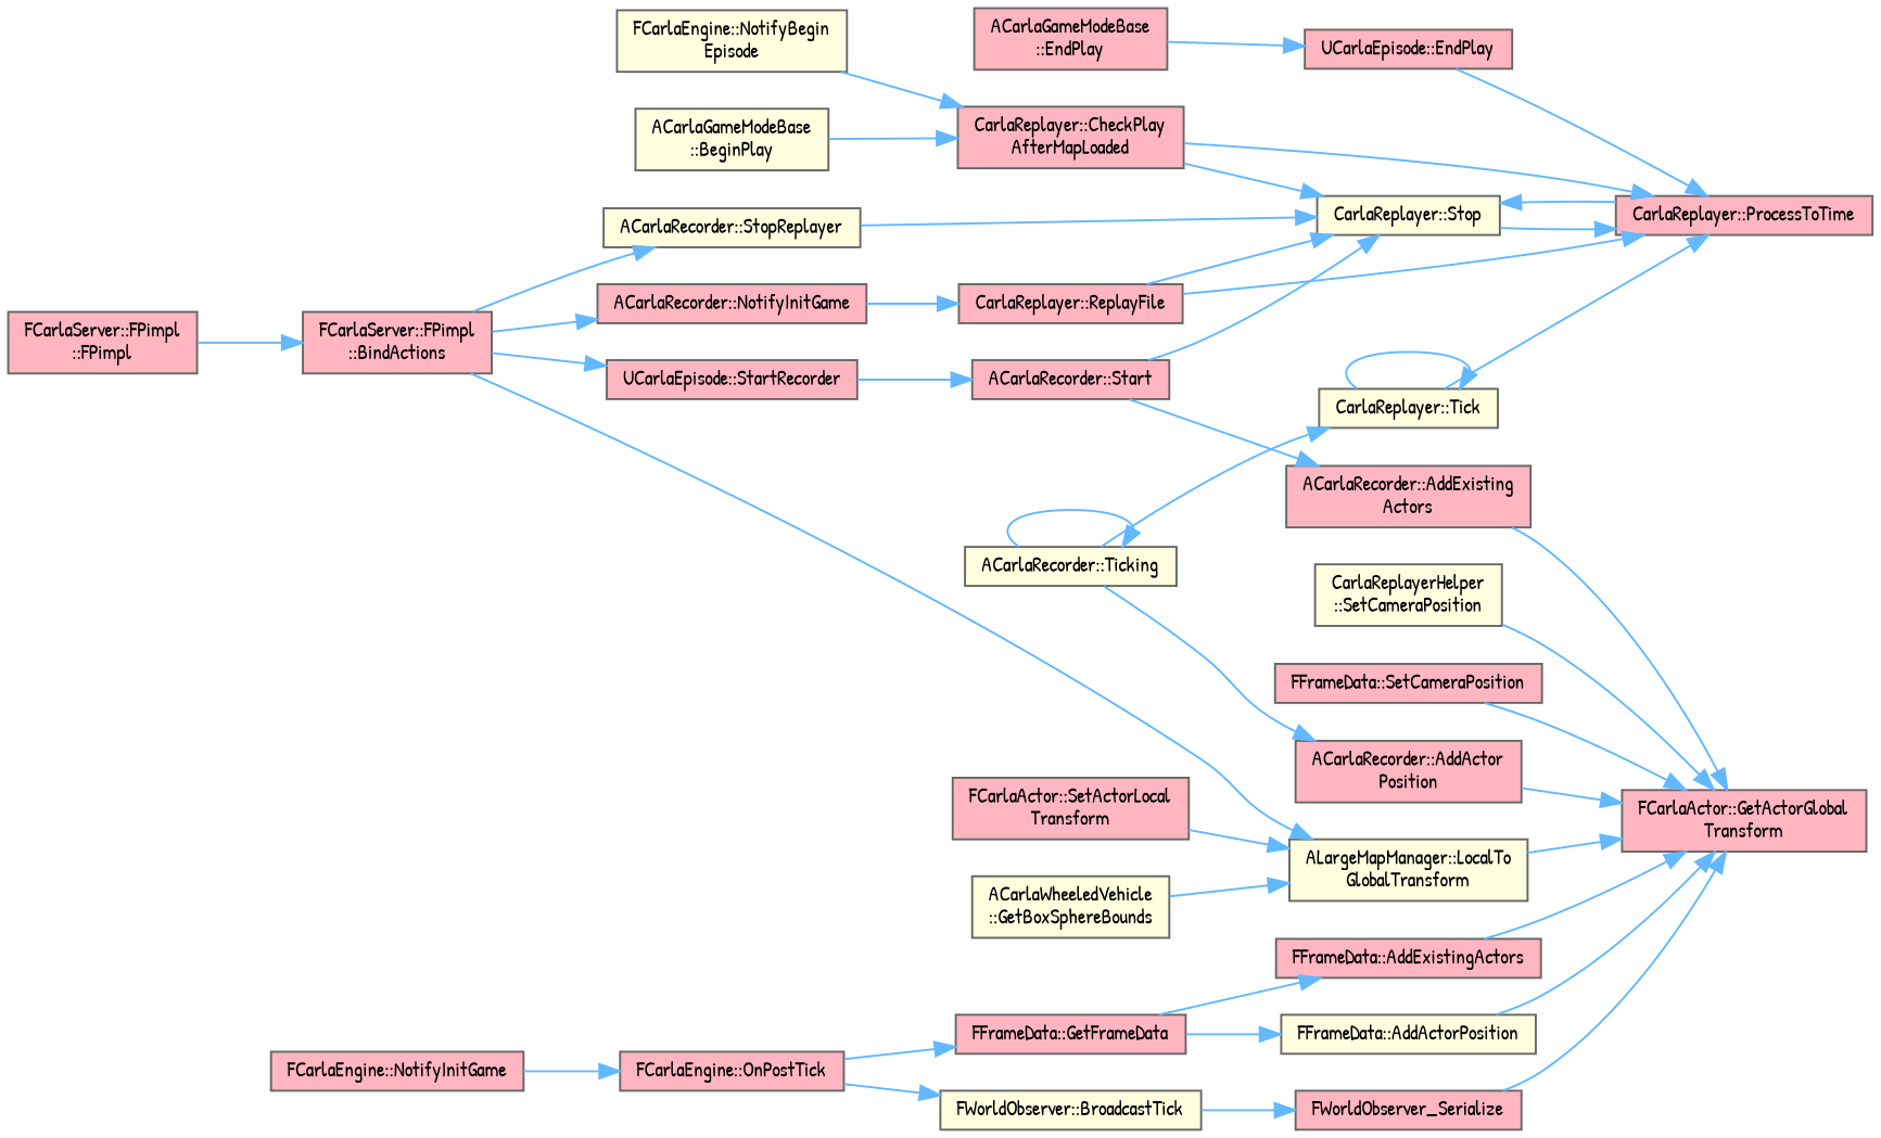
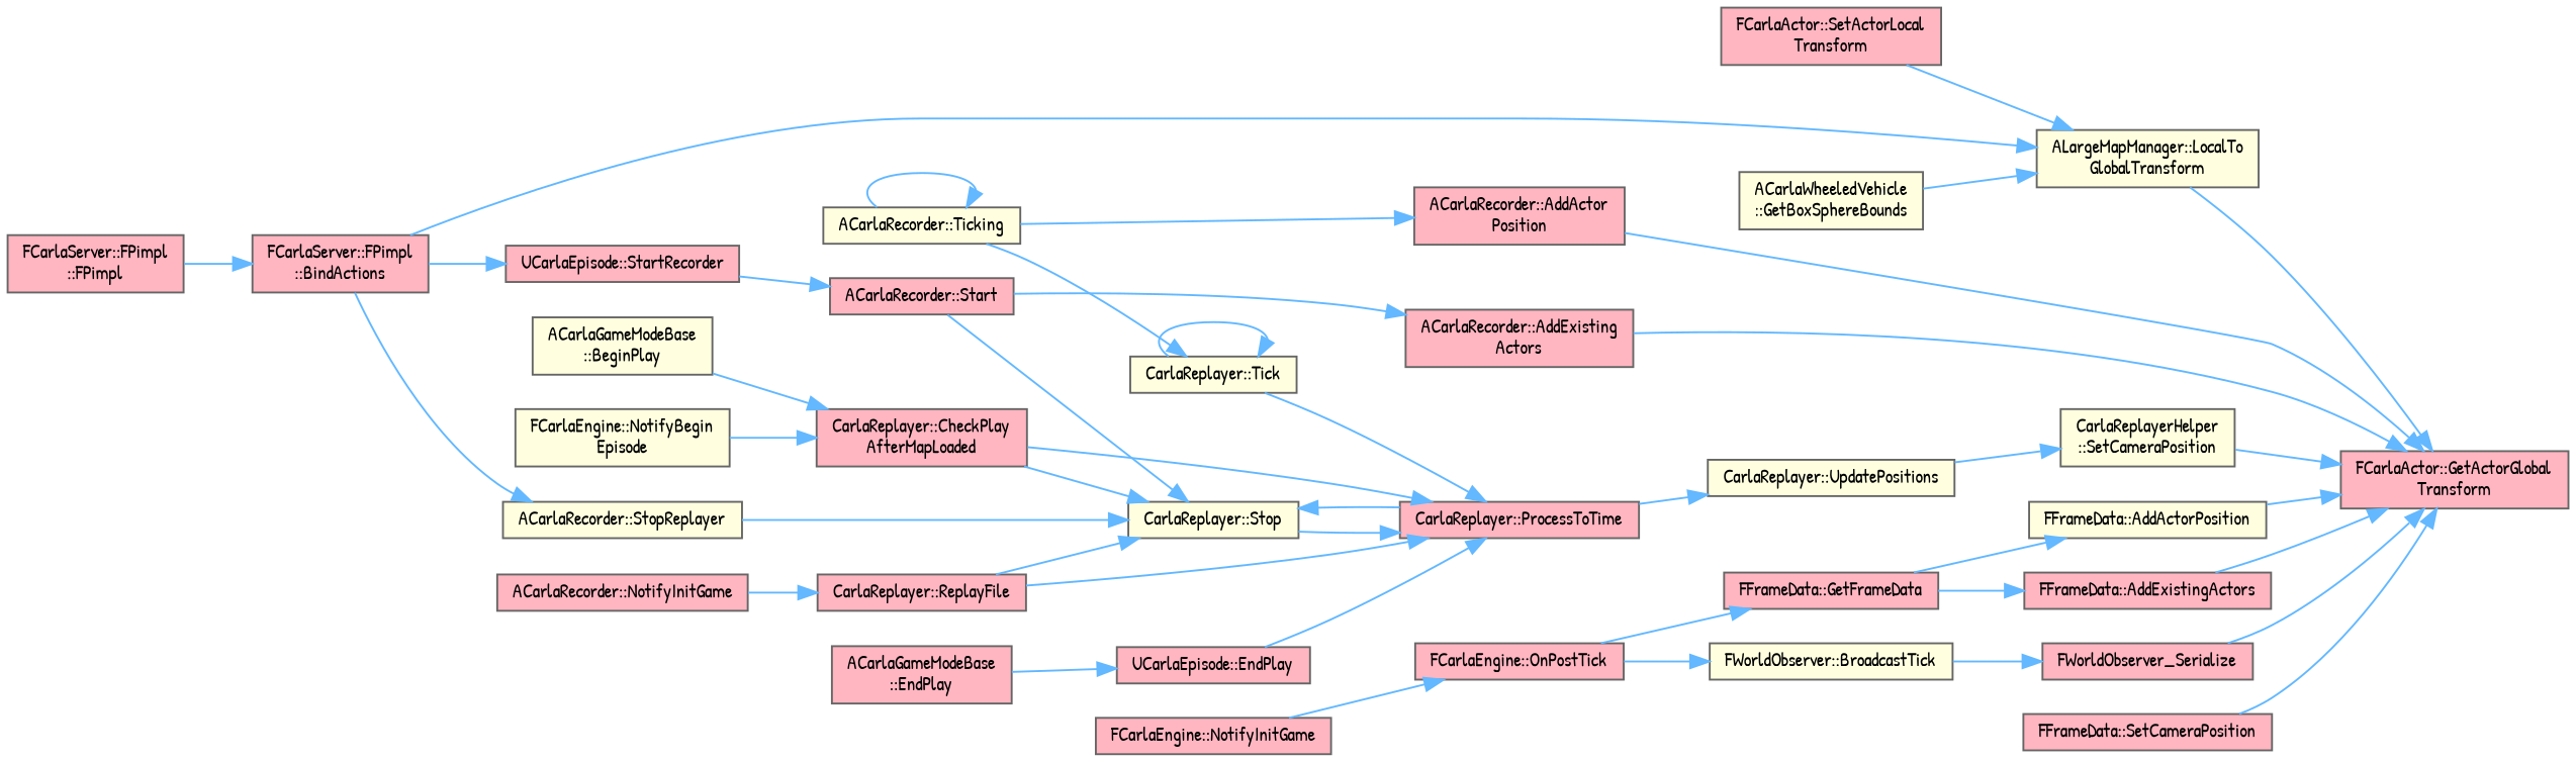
  digraph {
    fontname="Patrick Hand"
    rankdir=RL
    node [color=grey40 fillcolor=lightpink fontname="Patrick Hand" fontsize=10 shape=box style=filled]
    edge [color=steelblue1 dir=back fontname="Patrick Hand" fontsize=10 labelfontname=Helvetica labelfontsize=10 style=solid]
    n1 [color=gray40 fillcolor=lightyellow fontcolor=black height=0.2 label="ALargeMapManager::LocalTo\lGlobalTransform" width=0.4]
    n2 [height=0.2 label="FCarlaServer::FPimpl\l::BindActions" width=0.4]
    n3 [fillcolor=lightyellow height=0.2 label="ACarlaWheeledVehicle\l::GetBoxSphereBounds" width=0.4]
    n4 [height=0.2 label="FCarlaActor::SetActorLocal\lTransform" width=0.4]
    n5 [height=0.2 label="FCarlaServer::FPimpl\l::FPimpl" width=0.4]
    n6 [height=0.2 label="FCarlaActor::GetActorGlobal\lTransform" width=0.4]
    n7 [height=0.2 label="ACarlaRecorder::AddActor\lPosition" width=0.4]
    n8 [fillcolor=lightyellow height=0.2 label="FFrameData::AddActorPosition" width=0.4]
    n9 [height=0.2 label="ACarlaRecorder::AddExisting\lActors" width=0.4]
    n10 [height=0.2 label="FFrameData::AddExistingActors" width=0.4]
    n11 [height=0.2 label=FWorldObserver_Serialize width=0.4]
    n12 [fillcolor=lightyellow height=0.2 label="CarlaReplayerHelper\l::SetCameraPosition" width=0.4]
    n13 [height=0.2 label="FFrameData::SetCameraPosition" width=0.4]
    n14 [fillcolor=lightyellow height=0.2 label="ACarlaRecorder::Ticking" width=0.4]
    n15 [height=0.2 label="FFrameData::GetFrameData" width=0.4]
    n16 [height=0.2 label="ACarlaRecorder::Start" width=0.4]
    n17 [fillcolor=lightyellow height=0.2 label="FWorldObserver::BroadcastTick" width=0.4]
+   n18 [fillcolor=lightyellow height=0.2 label="CarlaReplayer::UpdatePositions" width=0.4]
    n19 [height=0.2 label="FCarlaEngine::OnPostTick" width=0.4]
    n20 [height=0.2 label="FCarlaEngine::NotifyInitGame" width=0.4]
    n21 [height=0.2 label="UCarlaEpisode::StartRecorder" width=0.4]
    n22 [height=0.2 label="CarlaReplayer::ProcessToTime" width=0.4]
    n23 [height=0.2 label="CarlaReplayer::CheckPlay\lAfterMapLoaded" width=0.4]
    n24 [height=0.2 label="CarlaReplayer::ReplayFile" width=0.4]
    n25 [fillcolor=lightyellow height=0.2 label="CarlaReplayer::Stop" width=0.4]
    n26 [fillcolor=lightyellow height=0.2 label="CarlaReplayer::Tick" width=0.4]
    n27 [height=0.2 label="UCarlaEpisode::EndPlay" width=0.4]
    n28 [fillcolor=lightyellow height=0.2 label="ACarlaGameModeBase\l::BeginPlay" width=0.4]
    n29 [fillcolor=lightyellow height=0.2 label="FCarlaEngine::NotifyBegin\lEpisode" width=0.4]
    n30 [height=0.2 label="ACarlaRecorder::NotifyInitGame" width=0.4]
    n31 [fillcolor=lightyellow height=0.2 label="ACarlaRecorder::StopReplayer" width=0.4]
    n32 [height=0.2 label="ACarlaGameModeBase\l::EndPlay" width=0.4]
    n1 -> n2
    n1 -> n3
    n1 -> n4
    n2 -> n5
    n6 -> n1
    n6 -> n7
    n6 -> n8
    n6 -> n9
    n6 -> n10
    n6 -> n11
    n6 -> n12
    n6 -> n13
    n7 -> n14
    n8 -> n15
    n9 -> n16
    n10 -> n15
    n11 -> n17
+   n12 -> n18
    n14 -> n14
    n15 -> n19
    n16 -> n21
    n17 -> n19
+   n18 -> n22
    n19 -> n20
    n21 -> n2
    n22 -> n23
    n22 -> n24
    n22 -> n25
    n22 -> n26
    n22 -> n27
    n23 -> n28
    n23 -> n29
    n24 -> n30
    n25 -> n16
    n25 -> n22
    n25 -> n23
    n25 -> n24
    n25 -> n31
    n26 -> n14
    n26 -> n26
    n27 -> n32
-   n30 -> n2
    n31 -> n2
  }
